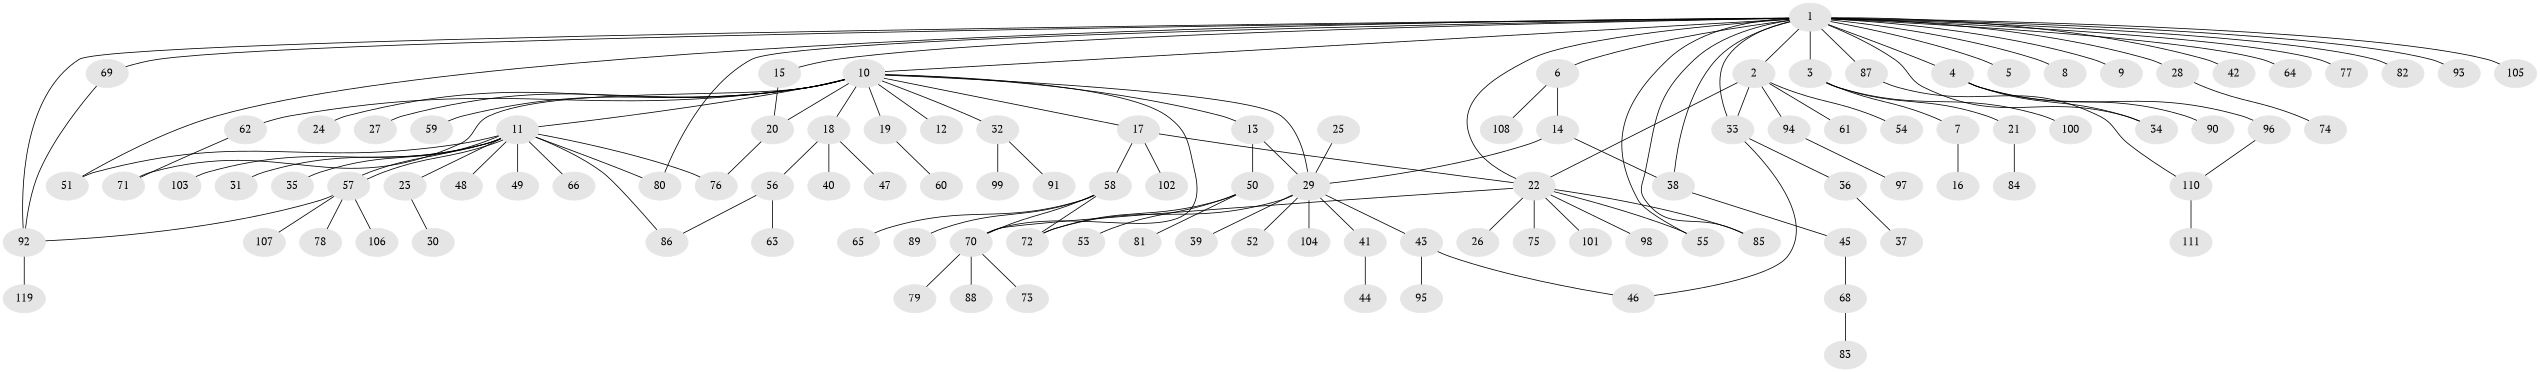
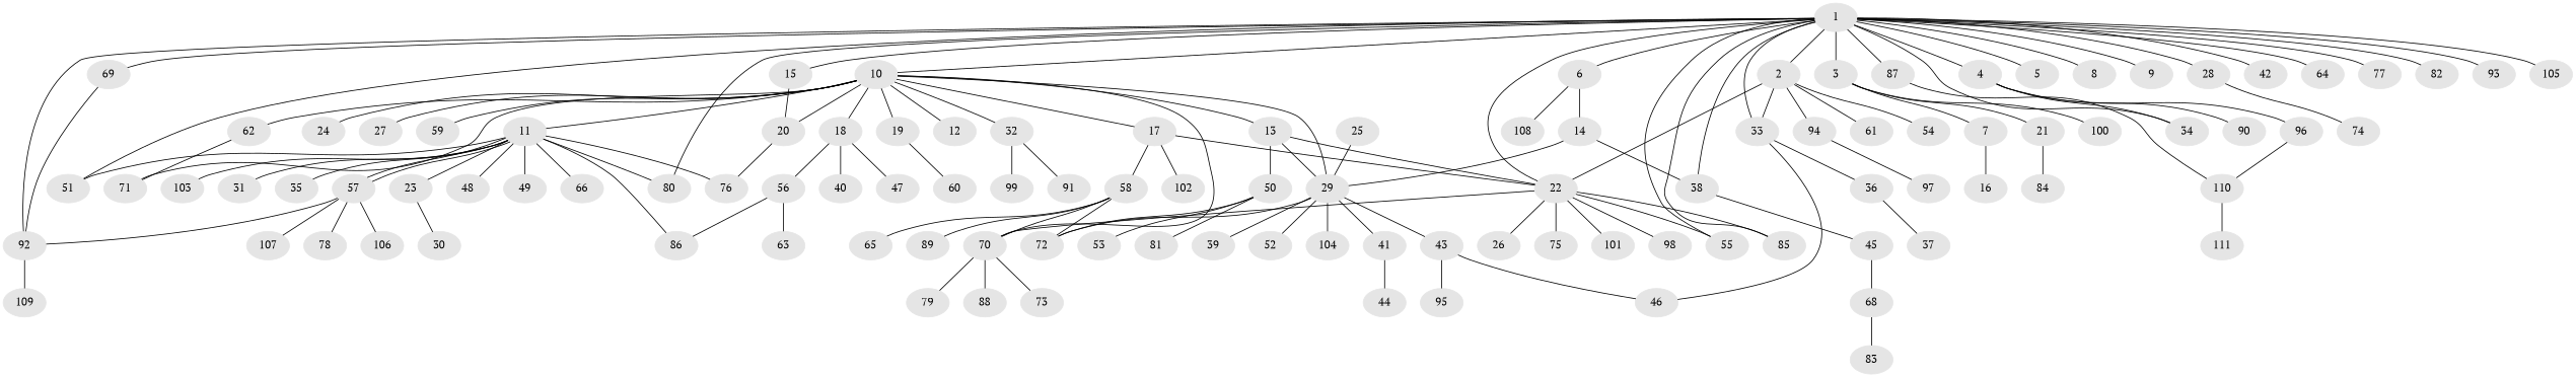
  graph {
    fontname="PT Serif"
    node [color=gray90 fontname="PT Serif" style=filled]
    edge [fontname="PT Serif"]
    1
    2
    3
    4
    5
    6
    8
    9
    10
    15
    22
    28
    33
    34
    38
    42
    51
    55
    64
    69
    77
    80
    82
    85
    87
    92
    93
    105
    54
    61
    94
    7
    21
    100
    90
    96
    14
    108
    11
    12
    13
    17
    18
    19
    20
    24
    27
    29
    32
    59
    62
    70
    71
    98
    26
    75
    101
    74
    36
    46
    45
    110
-   109 [label=119]
+   109
    25
    97
    16
    23
    31
    35
    48
    49
    57
    66
    76
    86
    103
    84
    50
    58
    102
    40
    47
    56
    60
    39
    41
    43
    52
    72
    104
    91
    99
    73
    79
    88
    30
    78
    106
    107
    53
    81
    65
    89
    63
    44
    95
    37
    68
    83
    111
    1 -- 2
    1 -- 3
    1 -- 4
    1 -- 5
    1 -- 6
    1 -- 8
    1 -- 9
    1 -- 10
    1 -- 15
    1 -- 22
    1 -- 28
    1 -- 33
    1 -- 34
    1 -- 38
    1 -- 42
    1 -- 51
    1 -- 55
    1 -- 64
    1 -- 69
    1 -- 77
    1 -- 80
    1 -- 82
    1 -- 85
    1 -- 87
    1 -- 92
    1 -- 93
    1 -- 105
    2 -- 22
    2 -- 33
    2 -- 54
    2 -- 61
    2 -- 94
    3 -- 7
    3 -- 21
    3 -- 100
    4 -- 34
    4 -- 90
    4 -- 96
    6 -- 14
    6 -- 108
    10 -- 11
    10 -- 12
    10 -- 13
    10 -- 17
    10 -- 18
    10 -- 19
    10 -- 20
    10 -- 24
    10 -- 27
    10 -- 29
    10 -- 32
    10 -- 59
    10 -- 62
    10 -- 70
    10 -- 71
    15 -- 20
    22 -- 55
    22 -- 85
    22 -- 70
    22 -- 98
    22 -- 26
    22 -- 75
    22 -- 101
    28 -- 74
    33 -- 36
    33 -- 46
    38 -- 45
    69 -- 92
    87 -- 110
    92 -- 109
    94 -- 97
    7 -- 16
    21 -- 84
    96 -- 110
    14 -- 38
    14 -- 29
    11 -- 51
    11 -- 80
    11 -- 23
    11 -- 31
    11 -- 35
    11 -- 48
    11 -- 49
    11 -- 57
    11 -- 57
    11 -- 66
    11 -- 76
    11 -- 86
    11 -- 103
+   13 -- 22
    13 -- 29
    13 -- 50
    17 -- 22
    17 -- 58
    17 -- 102
    18 -- 40
    18 -- 47
    18 -- 56
    19 -- 60
    20 -- 76
    29 -- 39
    29 -- 41
    29 -- 43
    29 -- 52
    29 -- 72
    29 -- 104
    32 -- 91
    32 -- 99
    62 -- 71
    70 -- 73
    70 -- 79
    70 -- 88
    36 -- 37
    45 -- 68
    110 -- 111
    25 -- 29
    23 -- 30
    57 -- 92
    57 -- 78
    57 -- 106
    57 -- 107
    50 -- 72
    50 -- 53
    50 -- 81
    58 -- 70
    58 -- 72
    58 -- 65
    58 -- 89
    56 -- 86
    56 -- 63
    41 -- 44
    43 -- 46
    43 -- 95
    68 -- 83
  }
